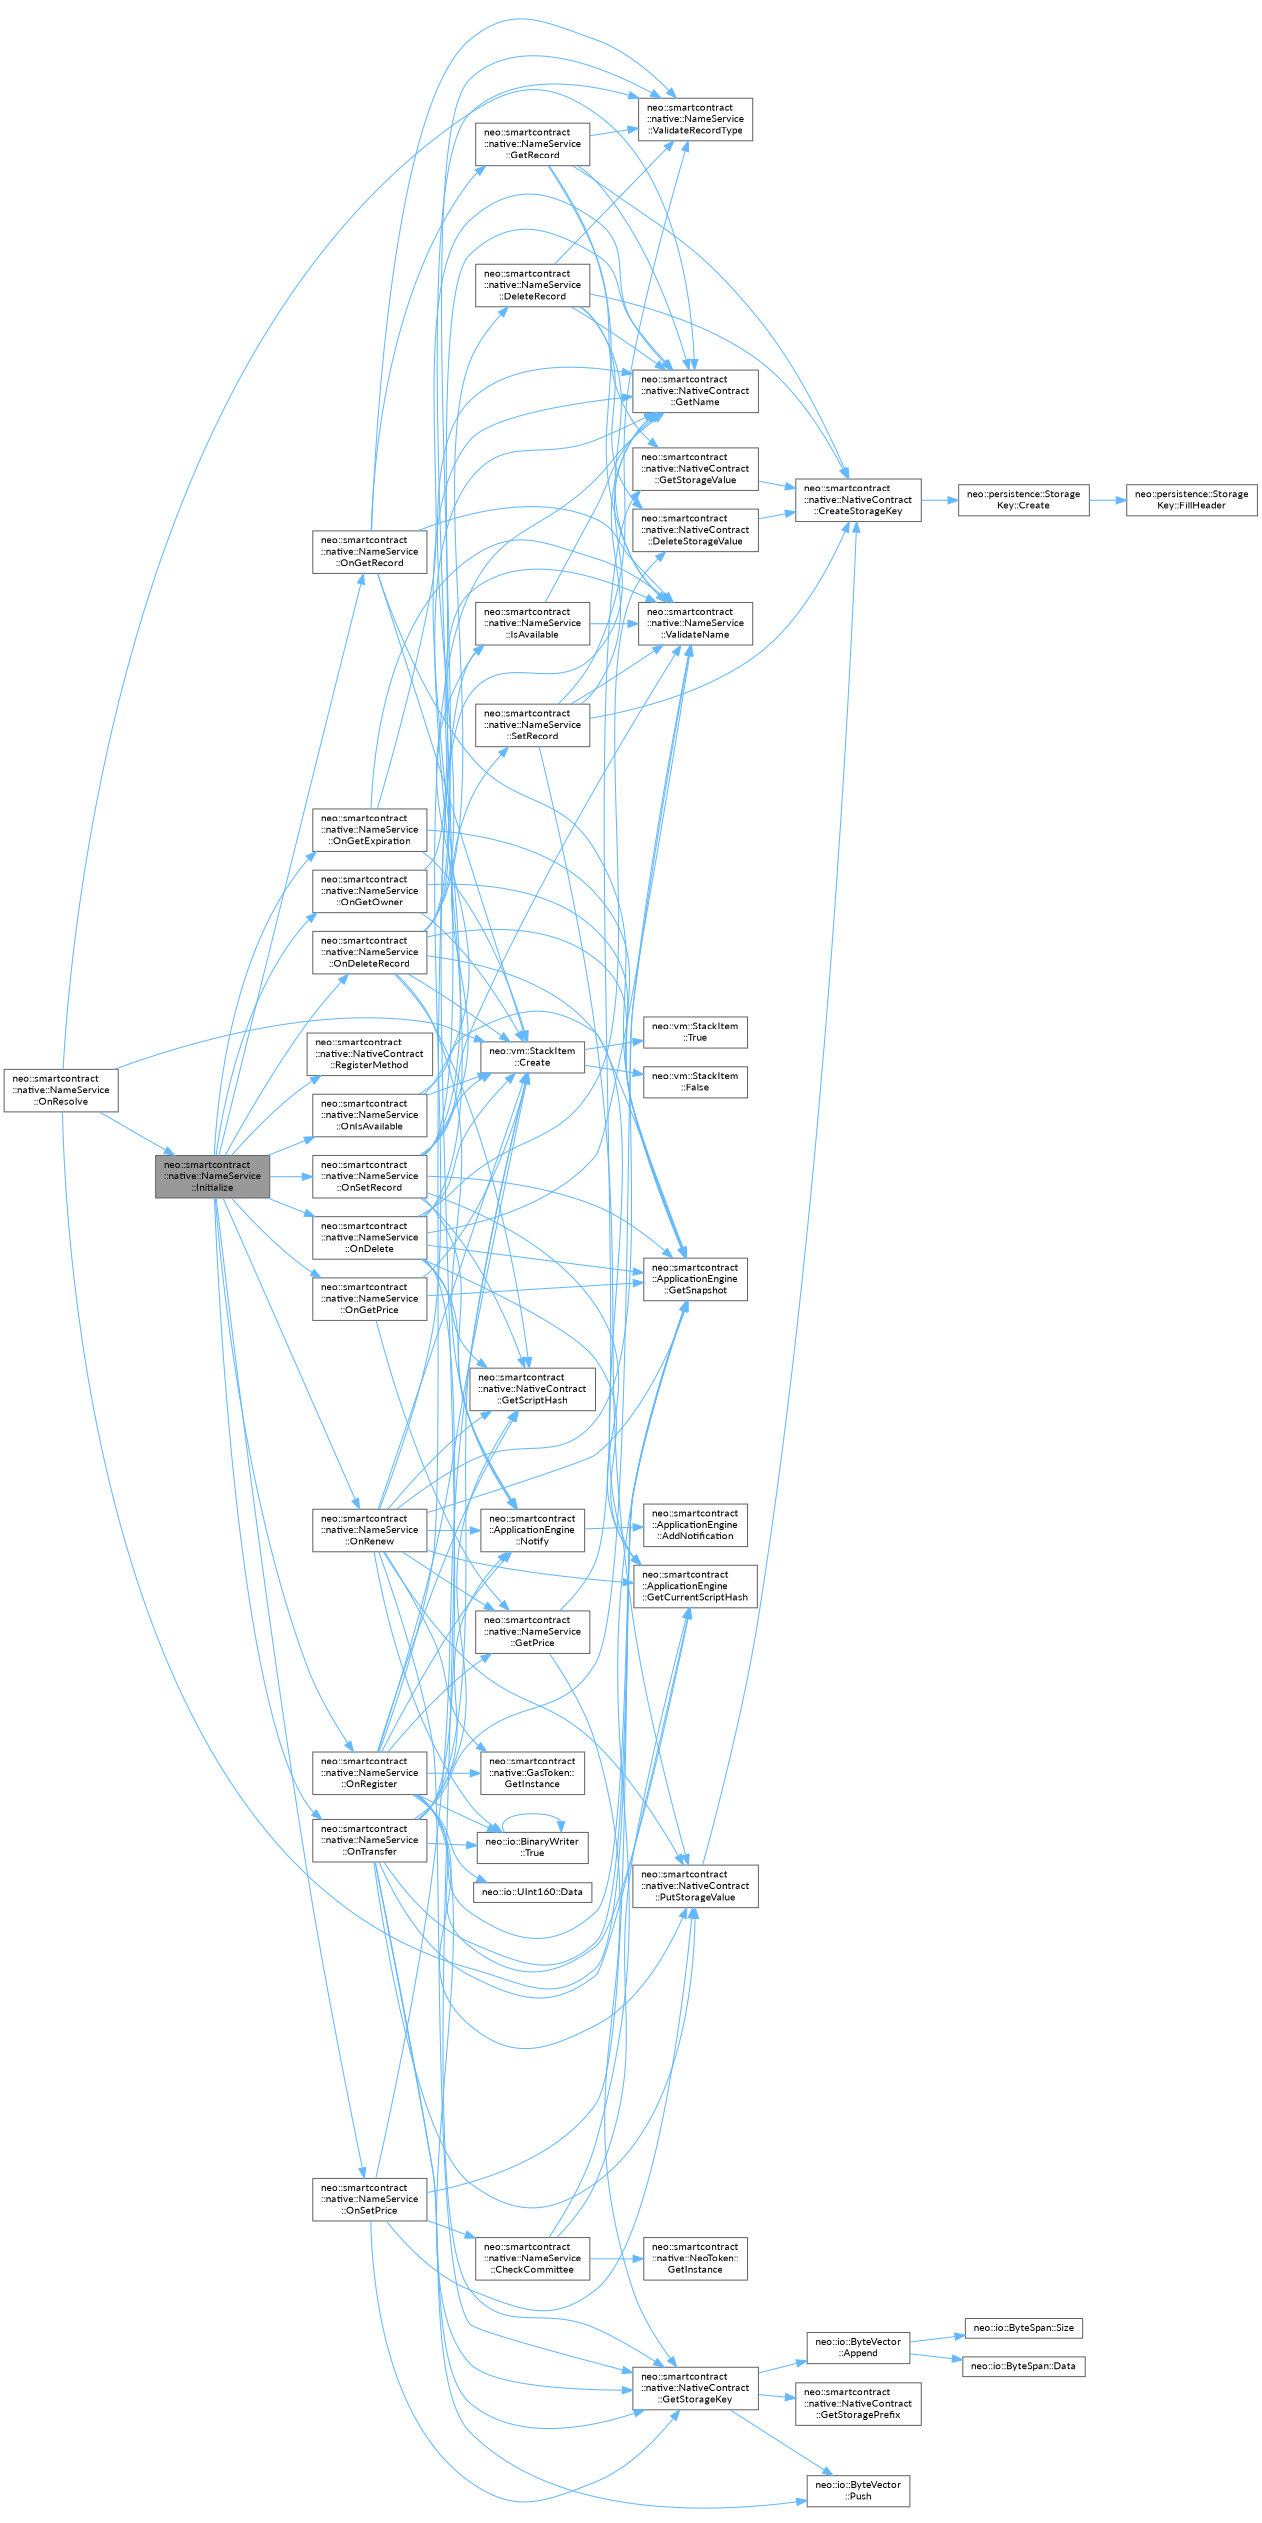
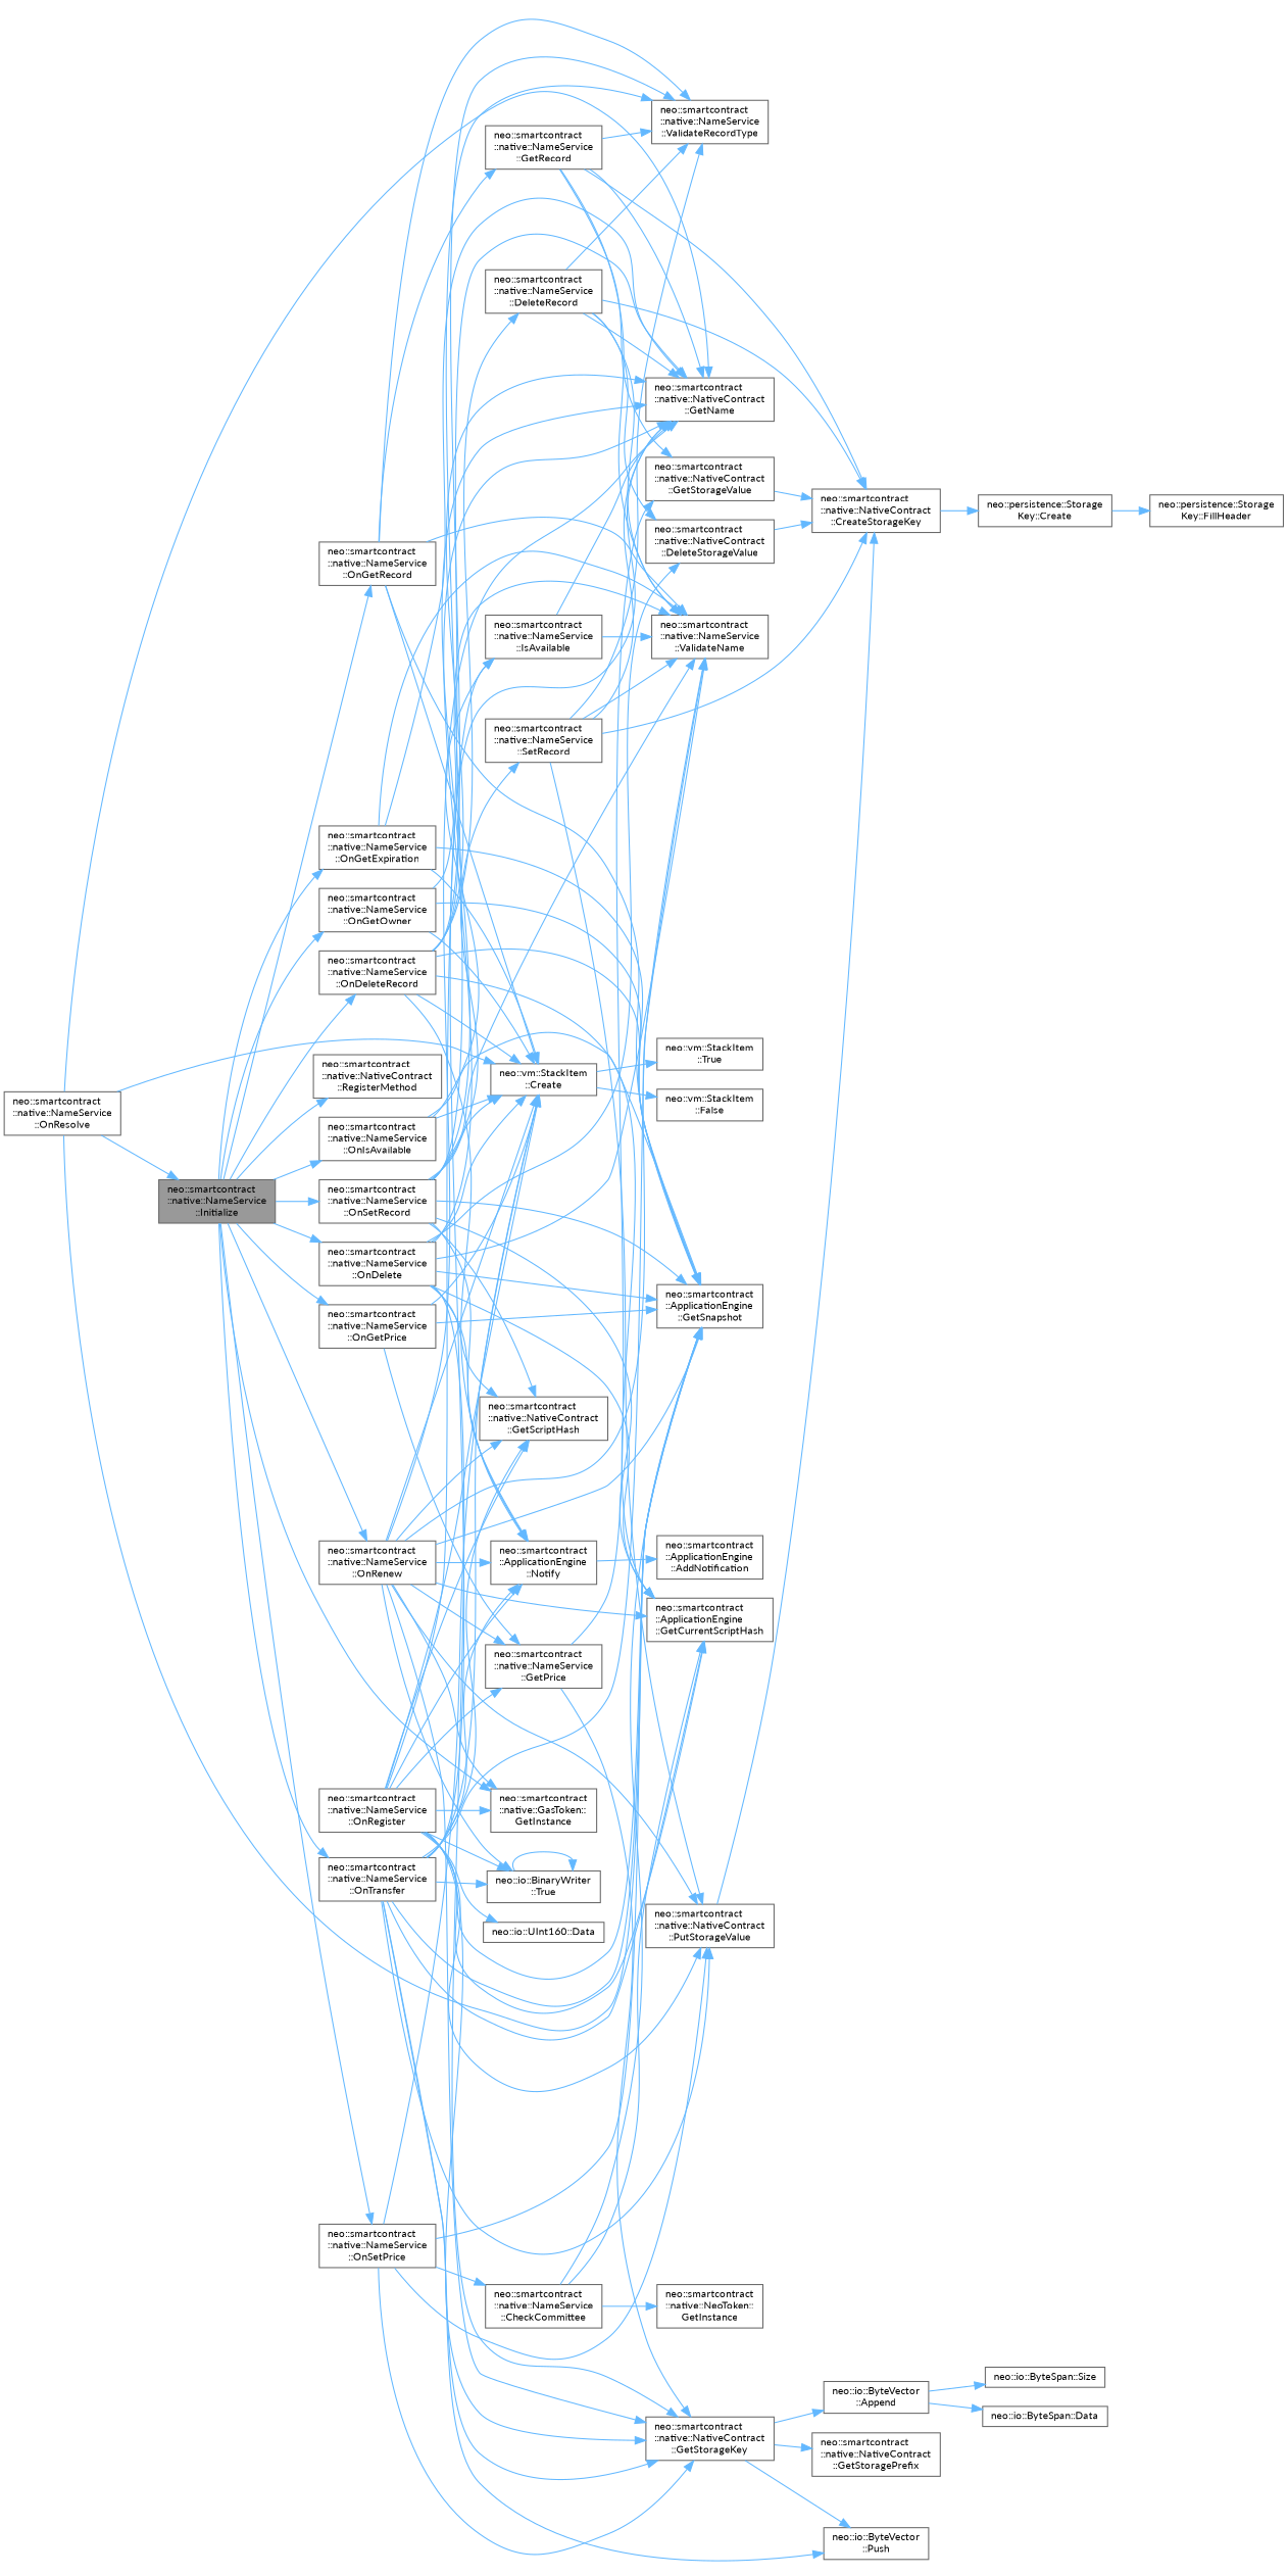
  digraph {
    fontname=Lato
    rankdir=LR
    node [color=grey40 fillcolor=white fontname=Lato fontsize=10 shape=box style=filled]
    edge [color=steelblue1 fontname=Lato fontsize=10 labelfontname=Helvetica labelfontsize=10 style=solid]
    n1 [color=gray40 fillcolor=grey60 fontcolor=black height=0.2 label="neo::smartcontract\l::native::NameService\l::Initialize" width=0.4]
    n2 [height=0.2 label="neo::smartcontract\l::native::NameService\l::OnDelete" width=0.4]
    n3 [height=0.2 label="neo::smartcontract\l::native::NameService\l::OnDeleteRecord" width=0.4]
    n4 [height=0.2 label="neo::smartcontract\l::native::NameService\l::OnGetExpiration" width=0.4]
    n5 [height=0.2 label="neo::smartcontract\l::native::NameService\l::OnGetOwner" width=0.4]
    n6 [height=0.2 label="neo::smartcontract\l::native::NameService\l::OnGetPrice" width=0.4]
    n7 [height=0.2 label="neo::smartcontract\l::native::NameService\l::OnGetRecord" width=0.4]
    n8 [height=0.2 label="neo::smartcontract\l::native::NameService\l::OnIsAvailable" width=0.4]
    n9 [height=0.2 label="neo::smartcontract\l::native::NameService\l::OnRegister" width=0.4]
    n10 [height=0.2 label="neo::smartcontract\l::native::NameService\l::OnRenew" width=0.4]
    n11 [height=0.2 label="neo::smartcontract\l::native::NameService\l::OnSetPrice" width=0.4]
    n12 [height=0.2 label="neo::smartcontract\l::native::NameService\l::OnSetRecord" width=0.4]
    n13 [height=0.2 label="neo::smartcontract\l::native::NameService\l::OnTransfer" width=0.4]
    n14 [height=0.2 label="neo::smartcontract\l::native::NativeContract\l::RegisterMethod" width=0.4]
    n15 [height=0.2 label="neo::vm::StackItem\l::Create" width=0.4]
    n16 [height=0.2 label="neo::smartcontract\l::native::NativeContract\l::DeleteStorageValue" width=0.4]
    n17 [height=0.2 label="neo::smartcontract\l::ApplicationEngine\l::GetCurrentScriptHash" width=0.4]
    n18 [height=0.2 label="neo::smartcontract\l::native::NativeContract\l::GetName" width=0.4]
    n19 [height=0.2 label="neo::smartcontract\l::native::NativeContract\l::GetScriptHash" width=0.4]
    n20 [height=0.2 label="neo::smartcontract\l::ApplicationEngine\l::GetSnapshot" width=0.4]
    n21 [height=0.2 label="neo::smartcontract\l::native::NativeContract\l::GetStorageKey" width=0.4]
    n22 [height=0.2 label="neo::smartcontract\l::ApplicationEngine\l::Notify" width=0.4]
    n23 [height=0.2 label="neo::smartcontract\l::native::NameService\l::ValidateName" width=0.4]
    n24 [height=0.2 label="neo::smartcontract\l::native::NameService\l::DeleteRecord" width=0.4]
    n25 [height=0.2 label="neo::smartcontract\l::native::NameService\l::ValidateRecordType" width=0.4]
    n26 [height=0.2 label="neo::smartcontract\l::native::NameService\l::GetPrice" width=0.4]
    n27 [height=0.2 label="neo::smartcontract\l::native::NameService\l::GetRecord" width=0.4]
    n28 [height=0.2 label="neo::smartcontract\l::native::NameService\l::IsAvailable" width=0.4]
    n29 [height=0.2 label="neo::io::UInt160::Data" width=0.4]
    n30 [height=0.2 label="neo::smartcontract\l::native::GasToken::\lGetInstance" width=0.4]
    n31 [height=0.2 label="neo::smartcontract\l::native::NativeContract\l::PutStorageValue" width=0.4]
    n32 [height=0.2 label="neo::io::BinaryWriter\l::True" width=0.4]
    n33 [height=0.2 label="neo::smartcontract\l::native::NameService\l::OnResolve" width=0.4]
    n34 [height=0.2 label="neo::smartcontract\l::native::NameService\l::CheckCommittee" width=0.4]
    n35 [height=0.2 label="neo::smartcontract\l::native::NameService\l::SetRecord" width=0.4]
    n36 [height=0.2 label="neo::io::ByteVector\l::Push" width=0.4]
    n37 [height=0.2 label="neo::vm::StackItem\l::False" width=0.4]
    n38 [height=0.2 label="neo::vm::StackItem\l::True" width=0.4]
    n39 [height=0.2 label="neo::smartcontract\l::native::NativeContract\l::CreateStorageKey" width=0.4]
    n40 [height=0.2 label="neo::io::ByteVector\l::Append" width=0.4]
    n41 [height=0.2 label="neo::smartcontract\l::native::NativeContract\l::GetStoragePrefix" width=0.4]
    n42 [height=0.2 label="neo::smartcontract\l::ApplicationEngine\l::AddNotification" width=0.4]
    n43 [height=0.2 label="neo::persistence::Storage\lKey::Create" width=0.4]
    n44 [height=0.2 label="neo::persistence::Storage\lKey::FillHeader" width=0.4]
    n45 [height=0.2 label="neo::io::ByteSpan::Data" width=0.4]
    n46 [height=0.2 label="neo::io::ByteSpan::Size" width=0.4]
    n47 [height=0.2 label="neo::smartcontract\l::native::NativeContract\l::GetStorageValue" width=0.4]
    n48 [height=0.2 label="neo::smartcontract\l::native::NeoToken::\lGetInstance" width=0.4]
    n1 -> n2
    n1 -> n3
    n1 -> n4
    n1 -> n5
    n1 -> n6
    n1 -> n7
    n1 -> n8
-   n1 -> n9
+   n1 -> n30
    n1 -> n10
    n1 -> n11
    n1 -> n12
    n1 -> n13
    n1 -> n14
    n2 -> n15
    n2 -> n16
    n2 -> n17
    n2 -> n18
    n2 -> n19
    n2 -> n20
    n2 -> n21
    n2 -> n22
    n2 -> n23
    n3 -> n15
    n3 -> n17
    n3 -> n18
-   n3 -> n19
    n3 -> n20
    n3 -> n22
    n3 -> n23
    n3 -> n24
    n3 -> n25
    n4 -> n15
    n4 -> n18
    n4 -> n20
    n4 -> n23
    n5 -> n15
    n5 -> n18
    n5 -> n20
    n6 -> n15
    n6 -> n20
    n6 -> n26
    n7 -> n15
    n7 -> n20
    n7 -> n23
    n7 -> n25
    n7 -> n27
    n8 -> n15
    n8 -> n20
    n8 -> n28
    n9 -> n15
    n9 -> n17
    n9 -> n19
    n9 -> n20
    n9 -> n21
    n9 -> n22
    n9 -> n26
    n9 -> n28
    n9 -> n29
    n9 -> n30
    n9 -> n31
    n9 -> n32
    n10 -> n15
    n10 -> n17
    n10 -> n18
    n10 -> n19
    n10 -> n20
    n10 -> n21
    n10 -> n22
    n10 -> n23
    n10 -> n26
    n10 -> n30
    n10 -> n31
    n10 -> n32
    n11 -> n15
    n11 -> n20
    n11 -> n21
    n11 -> n31
    n11 -> n34
    n12 -> n15
    n12 -> n17
    n12 -> n18
    n12 -> n19
    n12 -> n20
    n12 -> n22
    n12 -> n23
    n12 -> n25
    n12 -> n35
    n13 -> n15
    n13 -> n17
    n13 -> n18
    n13 -> n19
    n13 -> n20
    n13 -> n21
    n13 -> n22
    n13 -> n23
    n13 -> n31
    n13 -> n32
    n13 -> n36
    n15 -> n37
    n15 -> n38
    n16 -> n39
    n21 -> n36
    n21 -> n40
    n21 -> n41
    n22 -> n42
    n24 -> n16
    n24 -> n18
    n24 -> n23
    n24 -> n25
    n24 -> n39
    n26 -> n21
    n26 -> n47
    n27 -> n18
    n27 -> n23
    n27 -> n25
    n27 -> n39
    n27 -> n47
    n28 -> n18
    n28 -> n23
    n31 -> n39
    n32 -> n32
    n33 -> n1
    n33 -> n15
    n33 -> n18
    n33 -> n20
    n34 -> n17
    n34 -> n20
    n34 -> n48
    n35 -> n18
    n35 -> n23
    n35 -> n25
    n35 -> n31
    n35 -> n39
    n39 -> n43
    n40 -> n45
    n40 -> n46
    n43 -> n44
    n47 -> n39
  }
